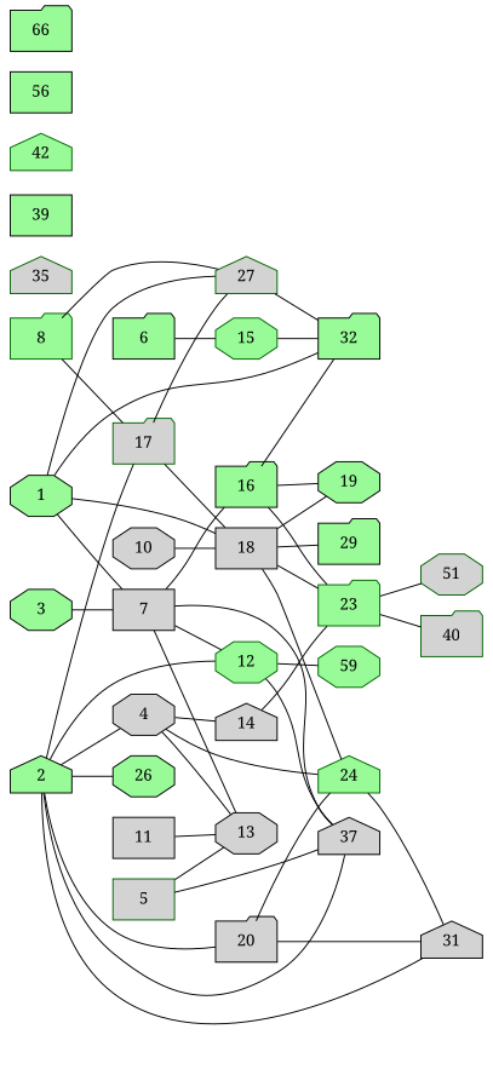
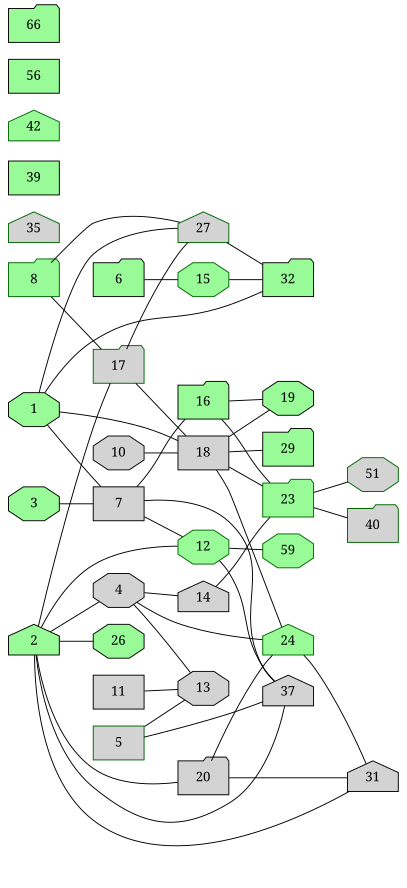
  graph {
    fontname="Noto Serif"
    rankdir=LR
    node [color=black fillcolor=palegreen fontname="Noto Serif" shape=octagon style=filled]
    edge [fontname="Noto Serif"]
    1 [super="+25+41"]
    7 [fillcolor=lightgrey shape=box super="+65"]
    18 [fillcolor=lightgrey shape=box super="+36+22+57"]
    27 [color=darkgreen fillcolor=lightgrey shape=house super="+46"]
    32 [shape=folder super="+48+63"]
    12 [color=darkgreen super="+55"]
    37 [fillcolor=lightgrey shape=house]
    13 [fillcolor=lightgrey]
    16 [shape=folder super="+50"]
    24 [color=darkgreen shape=house super="+33+64"]
    23 [color=darkgreen shape=folder super="+30"]
    19
    29 [shape=folder]
    2 [shape=house super="+70+9"]
    4 [fillcolor=lightgrey super="+52"]
    17 [color=darkgreen fillcolor=lightgrey shape=folder super="+60+45"]
    20 [fillcolor=lightgrey shape=folder]
    26
    31 [fillcolor=lightgrey shape=house super="+34+38"]
    14 [fillcolor=lightgrey shape=house super="+21"]
    59 [color=darkgreen]
    3
    5 [color=darkgreen fillcolor=lightgrey shape=box super="+47"]
    6 [shape=folder super="+61"]
    15 [color=darkgreen]
    8 [color=darkgreen shape=folder]
    10 [fillcolor=lightgrey]
    11 [fillcolor=lightgrey shape=box]
    40 [color=darkgreen fillcolor=lightgrey shape=folder]
    51 [color=darkgreen fillcolor=lightgrey super="+54"]
    35 [color=darkgreen fillcolor=lightgrey shape=house]
    39 [shape=box]
    42 [color=darkgreen shape=house]
    56 [shape=box]
    66 [shape=folder]
    1 -- 7
    1 -- 18 [weight=2]
    1 -- 27
    1 -- 32
    7 -- 12
    7 -- 37 [weight=2]
-   7 -- 13
    7 -- 16 [weight=2]
    18 -- 24
    18 -- 23 [weight=2]
    18 -- 19
    18 -- 29
    27 -- 32 [weight=2]
    12 -- 37
    12 -- 59
-   16 -- 32
    16 -- 23
    16 -- 19
    24 -- 31
    23 -- 40
    23 -- 51
    2 -- 12
    2 -- 37
    2 -- 4
    2 -- 17
    2 -- 20
    2 -- 26
    2 -- 31
    4 -- 13
    4 -- 24
    4 -- 14
    17 -- 18
    17 -- 27
    20 -- 24
    20 -- 31
    14 -- 23
    3 -- 7
    5 -- 37
    5 -- 13
    6 -- 15
    15 -- 32
    8 -- 27
    8 -- 17
    10 -- 18 [weight=2]
    11 -- 13
  }
